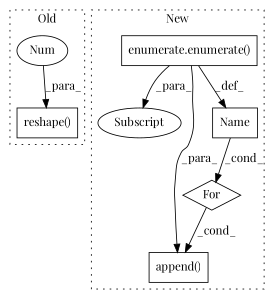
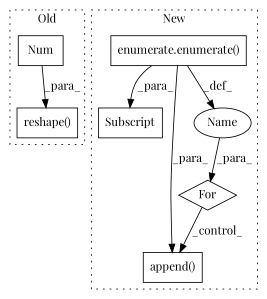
  digraph {
    fontname="Playfair Display"
    node [a=75 fontname="Playfair Display" shape=box]
    edge [fontname="Playfair Display"]
    n1 [l="65,1" label="reshape()" s="4217,4284"]
-   n2 [a=76 l=2 label=Num s=4282 shape=ellipse]
+   n2 [a=76 l=2 label=Num s=4282]
    n3 [l="10,1" label="enumerate.enumerate()" s="4620,4638"]
-   n4 [a=63 l="17,0" label=Subscript s="5275,0" shape=ellipse]
+   n4 [a=63 l="17,0" label=Subscript s="5275,0"]
    n5 [a=107 l="4,14" label=For s="4596,4639" shape=diamond]
    n6 [l="20,1" label="append()" s="5254,5316"]
-   n7 [a=87 l=13 label=Name s=4603]
+   n7 [a=87 l=13 label=Name s=4603 shape=ellipse]
    subgraph cluster_1 {
      label=Old
      style=dotted
      n1
      n2
    }
    subgraph cluster_2 {
      label=New
      style=dotted
      n3
      n4
      n5
      n6
      n7
    }
    n2 -> n1 [label=_para_]
    n3 -> n4 [label=_para_]
    n3 -> n6 [label=_para_]
    n3 -> n7 [label=_def_]
-   n5 -> n6 [label=_cond_]
-   n7 -> n5 [label=_cond_]
+   n5 -> n6 [label=_control_]
+   n7 -> n5 [label=_para_]
  }
